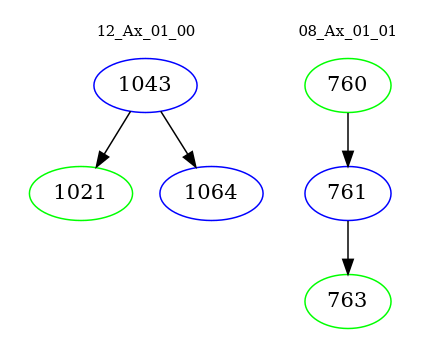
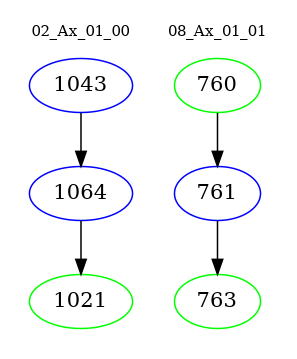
  digraph {
    node [color=blue]
    edge [color=black]
    n1 [label=1043]
    n2 [color=green label=1021]
    n3 [label=1064]
    n4 [label=761]
    n5 [color=green label=760]
    n6 [color=green label=763]
    subgraph cluster_1 {
      color=white
      fontsize=10
-     label="12_Ax_01_00"
+     label="02_Ax_01_00"
      n1
      n2
      n3
    }
    subgraph cluster_2 {
      color=white
      fontsize=10
      label="08_Ax_01_01"
      n4
      n5
      n6
    }
-   n1 -> n2
+   n3 -> n2
    n1 -> n3
    n4 -> n6
    n5 -> n4
  }
